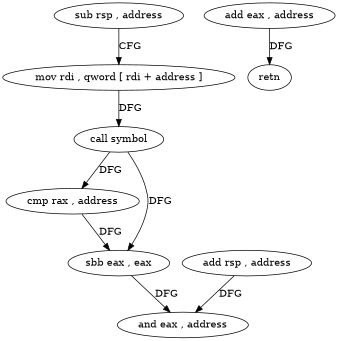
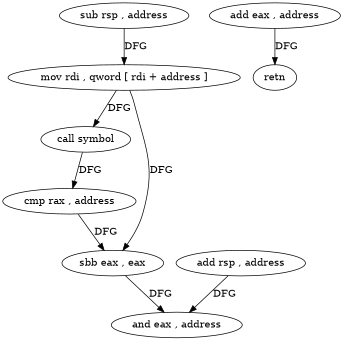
  digraph {
    n1 [label="sub rsp , address"]
    n2 [label="mov rdi , qword [ rdi + address ]"]
    n3 [label="call symbol"]
    n4 [label="cmp rax , address"]
    n5 [label="sbb eax , eax"]
    n6 [label="and eax , address"]
    n7 [label="add rsp , address"]
    n8 [label="add eax , address"]
    n9 [label=retn]
-   n1 -> n2 [label=CFG]
+   n1 -> n2 [label=DFG]
    n2 -> n3 [label=DFG]
    n3 -> n4 [label=DFG]
-   n3 -> n5 [label=DFG]
+   n2 -> n5 [label=DFG]
    n4 -> n5 [label=DFG]
    n5 -> n6 [label=DFG]
    n7 -> n6 [label=DFG]
    n8 -> n9 [label=DFG]
  }
